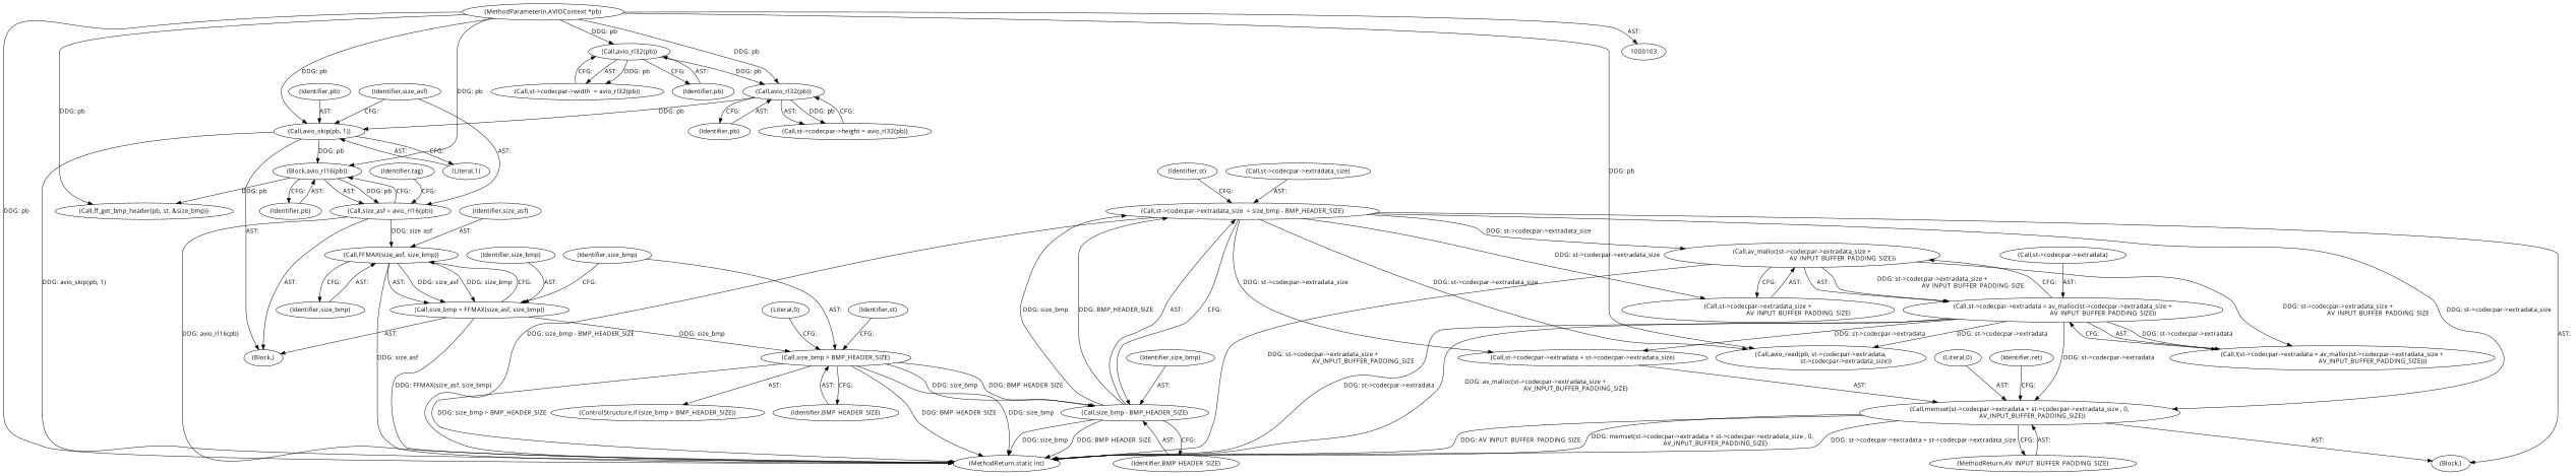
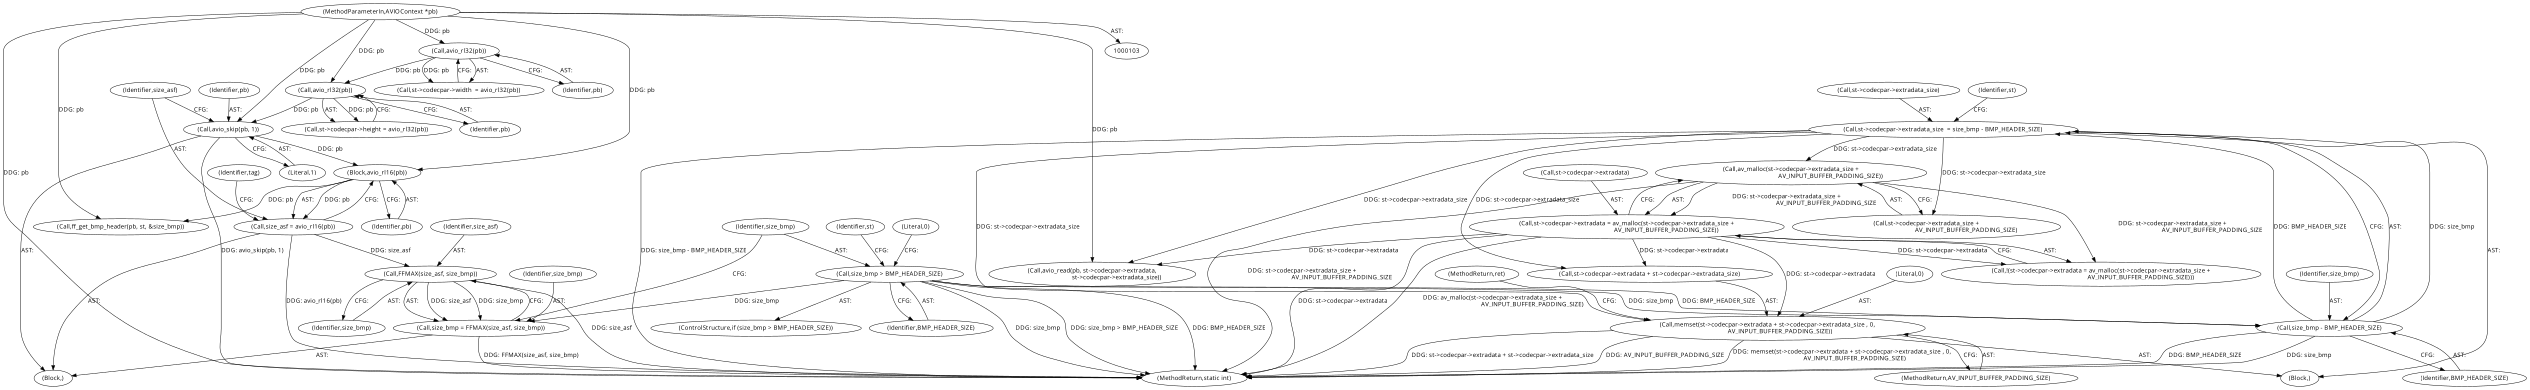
  digraph {
    fontname="Open Sans"
    node [fontname="Open Sans"]
    edge [fontname="Open Sans"]
    n1 [label="(Call,memset(st->codecpar->extradata + st->codecpar->extradata_size , 0,\n               AV_INPUT_BUFFER_PADDING_SIZE))"]
    n2 [label="(MethodReturn,AV_INPUT_BUFFER_PADDING_SIZE)"]
    n3 [label="(Block,)"]
    n4 [label="(MethodReturn,static int)"]
    n5 [label="(Call,st->codecpar->extradata = av_malloc(st->codecpar->extradata_size +\n                                               AV_INPUT_BUFFER_PADDING_SIZE))"]
    n6 [label="(Call,av_malloc(st->codecpar->extradata_size +\n                                               AV_INPUT_BUFFER_PADDING_SIZE))"]
    n7 [label="(Call,!(st->codecpar->extradata = av_malloc(st->codecpar->extradata_size +\n                                               AV_INPUT_BUFFER_PADDING_SIZE)))"]
    n8 [label="(Call,st->codecpar->extradata + st->codecpar->extradata_size)"]
    n9 [label="(Call,avio_read(pb, st->codecpar->extradata,\n                             st->codecpar->extradata_size))"]
    n10 [label="(Call,st->codecpar->extradata_size +\n                                               AV_INPUT_BUFFER_PADDING_SIZE)"]
    n11 [label="(Call,st->codecpar->extradata_size  = size_bmp - BMP_HEADER_SIZE)"]
    n12 [label="(Call,size_bmp - BMP_HEADER_SIZE)"]
    n13 [label="(Identifier,BMP_HEADER_SIZE)"]
    n14 [label="(Call,size_bmp > BMP_HEADER_SIZE)"]
    n15 [label="(ControlStructure,if (size_bmp > BMP_HEADER_SIZE))"]
    n16 [label="(Identifier,BMP_HEADER_SIZE)"]
    n17 [label="(Call,size_bmp = FFMAX(size_asf, size_bmp))"]
    n18 [label="(Call,FFMAX(size_asf, size_bmp))"]
    n19 [label="(Block,)"]
    n20 [label="(Identifier,size_bmp)"]
    n21 [label="(Call,size_asf = avio_rl16(pb))"]
    n22 [label="(Block,avio_rl16(pb))"]
    n23 [label="(Call,ff_get_bmp_header(pb, st, &size_bmp))"]
    n24 [label="(Identifier,pb)"]
    n25 [label="(Call,avio_skip(pb, 1))"]
    n26 [label="(Literal,1)"]
    n27 [label="(Call,avio_rl32(pb))"]
    n28 [label="(Identifier,pb)"]
    n29 [label="(Call,st->codecpar->height = avio_rl32(pb))"]
    n30 [label="(Call,avio_rl32(pb))"]
    n31 [label="(Call,st->codecpar->width  = avio_rl32(pb))"]
    n32 [label="(Identifier,pb)"]
    n33 [label="(MethodParameterIn,AVIOContext *pb)"]
    1000103
    n35 [label="(Identifier,size_bmp)"]
    n36 [label="(Identifier,size_bmp)"]
    n37 [label="(Literal,0)"]
    n38 [label="(Identifier,pb)"]
    n39 [label="(Identifier,size_asf)"]
    n40 [label="(Call,st->codecpar->extradata)"]
    n41 [label="(Identifier,st)"]
    n42 [label="(Call,st->codecpar->extradata_size)"]
    n43 [label="(Identifier,st)"]
    n44 [label="(Identifier,tag)"]
    n45 [label="(Identifier,size_asf)"]
    n46 [label="(Identifier,size_bmp)"]
-   n47 [label="(Identifier,ret)"]
+   n47 [label="(MethodReturn,ret)"]
    n48 [label="(Literal,0)"]
    n1 -> n2 [label="CFG: "]
    n1 -> n3 [label="AST: "]
    n1 -> n4 [label="DDG: AV_INPUT_BUFFER_PADDING_SIZE"]
    n1 -> n4 [label="DDG: memset(st->codecpar->extradata + st->codecpar->extradata_size , 0,\n               AV_INPUT_BUFFER_PADDING_SIZE)"]
    n1 -> n4 [label="DDG: st->codecpar->extradata + st->codecpar->extradata_size"]
    n2 -> n1 [label="AST: "]
    n5 -> n1 [label="DDG: st->codecpar->extradata"]
    n5 -> n4 [label="DDG: st->codecpar->extradata"]
    n5 -> n4 [label="DDG: av_malloc(st->codecpar->extradata_size +\n                                               AV_INPUT_BUFFER_PADDING_SIZE)"]
    n5 -> n6 [label="CFG: "]
    n5 -> n7 [label="AST: "]
    n5 -> n7 [label="DDG: st->codecpar->extradata"]
    n5 -> n8 [label="DDG: st->codecpar->extradata"]
    n5 -> n9 [label="DDG: st->codecpar->extradata"]
    n6 -> n4 [label="DDG: st->codecpar->extradata_size +\n                                               AV_INPUT_BUFFER_PADDING_SIZE"]
    n6 -> n5 [label="AST: "]
    n6 -> n5 [label="DDG: st->codecpar->extradata_size +\n                                               AV_INPUT_BUFFER_PADDING_SIZE"]
    n6 -> n7 [label="DDG: st->codecpar->extradata_size +\n                                               AV_INPUT_BUFFER_PADDING_SIZE"]
    n6 -> n10 [label="CFG: "]
    n7 -> n5 [label="CFG: "]
    n8 -> n1 [label="AST: "]
    n10 -> n6 [label="AST: "]
    n11 -> n1 [label="DDG: st->codecpar->extradata_size"]
    n11 -> n3 [label="AST: "]
    n11 -> n4 [label="DDG: size_bmp - BMP_HEADER_SIZE"]
    n11 -> n6 [label="DDG: st->codecpar->extradata_size"]
    n11 -> n8 [label="DDG: st->codecpar->extradata_size"]
    n11 -> n9 [label="DDG: st->codecpar->extradata_size"]
    n11 -> n10 [label="DDG: st->codecpar->extradata_size"]
    n11 -> n12 [label="CFG: "]
    n12 -> n4 [label="DDG: size_bmp"]
    n12 -> n4 [label="DDG: BMP_HEADER_SIZE"]
    n12 -> n11 [label="AST: "]
    n12 -> n11 [label="DDG: size_bmp"]
    n12 -> n11 [label="DDG: BMP_HEADER_SIZE"]
    n12 -> n13 [label="CFG: "]
    n13 -> n12 [label="AST: "]
    n14 -> n4 [label="DDG: BMP_HEADER_SIZE"]
    n14 -> n4 [label="DDG: size_bmp"]
    n14 -> n4 [label="DDG: size_bmp > BMP_HEADER_SIZE"]
    n14 -> n12 [label="DDG: size_bmp"]
    n14 -> n12 [label="DDG: BMP_HEADER_SIZE"]
    n14 -> n15 [label="AST: "]
    n14 -> n16 [label="CFG: "]
    n16 -> n14 [label="AST: "]
    n17 -> n4 [label="DDG: FFMAX(size_asf, size_bmp)"]
-   n17 -> n14 [label="DDG: size_bmp"]
+   n14 -> n17 [label="DDG: size_bmp"]
    n17 -> n18 [label="CFG: "]
    n17 -> n19 [label="AST: "]
    n18 -> n4 [label="DDG: size_asf"]
    n18 -> n17 [label="AST: "]
    n18 -> n17 [label="DDG: size_asf"]
    n18 -> n17 [label="DDG: size_bmp"]
    n18 -> n20 [label="CFG: "]
    n20 -> n18 [label="AST: "]
    n21 -> n4 [label="DDG: avio_rl16(pb)"]
    n21 -> n18 [label="DDG: size_asf"]
    n21 -> n19 [label="AST: "]
    n21 -> n22 [label="CFG: "]
    n22 -> n21 [label="AST: "]
    n22 -> n21 [label="DDG: pb"]
    n22 -> n23 [label="DDG: pb"]
    n22 -> n24 [label="CFG: "]
    n24 -> n22 [label="AST: "]
    n25 -> n4 [label="DDG: avio_skip(pb, 1)"]
    n25 -> n19 [label="AST: "]
    n25 -> n22 [label="DDG: pb"]
    n25 -> n26 [label="CFG: "]
    n26 -> n25 [label="AST: "]
    n27 -> n25 [label="DDG: pb"]
    n27 -> n28 [label="CFG: "]
    n27 -> n29 [label="AST: "]
    n27 -> n29 [label="DDG: pb"]
    n28 -> n27 [label="AST: "]
    n29 -> n27 [label="CFG: "]
    n30 -> n27 [label="DDG: pb"]
    n30 -> n31 [label="AST: "]
    n30 -> n31 [label="DDG: pb"]
    n30 -> n32 [label="CFG: "]
    n31 -> n30 [label="CFG: "]
    n32 -> n30 [label="AST: "]
    n33 -> n4 [label="DDG: pb"]
    n33 -> n9 [label="DDG: pb"]
    n33 -> n22 [label="DDG: pb"]
    n33 -> n23 [label="DDG: pb"]
    n33 -> n25 [label="DDG: pb"]
    n33 -> n27 [label="DDG: pb"]
    n33 -> n30 [label="DDG: pb"]
    n33 -> 1000103 [label="AST: "]
    n35 -> n17 [label="AST: "]
    n36 -> n14 [label="AST: "]
    n36 -> n17 [label="CFG: "]
    n37 -> n1 [label="AST: "]
    n38 -> n25 [label="AST: "]
    n39 -> n21 [label="AST: "]
    n39 -> n25 [label="CFG: "]
    n40 -> n5 [label="AST: "]
    n41 -> n14 [label="CFG: "]
    n42 -> n11 [label="AST: "]
    n43 -> n11 [label="CFG: "]
    n44 -> n21 [label="CFG: "]
    n45 -> n18 [label="AST: "]
    n46 -> n12 [label="AST: "]
    n47 -> n1 [label="CFG: "]
    n48 -> n14 [label="CFG: "]
  }
